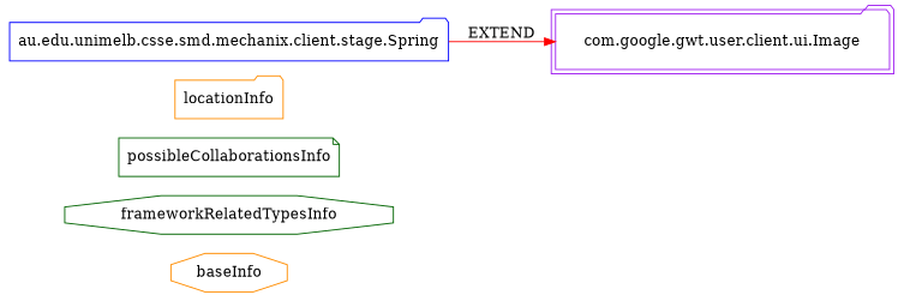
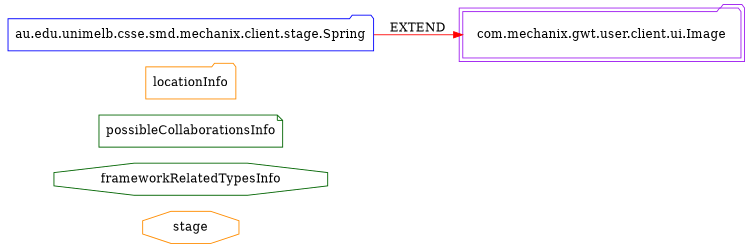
  digraph {
    rankdir=LR
    node [color=darkorange shape=folder]
-   baseInfo [category=extension_graph graphId=713 isAnonymous=false possibleRelation=false shape=octagon]
+   baseInfo [category=extension_graph graphId=713 isAnonymous=false possibleRelation=false shape=octagon label=stage]
    frameworkRelatedTypesInfo [0="com.google.gwt.user.client.ui.Image" color=darkgreen shape=octagon]
    possibleCollaborationsInfo [color=darkgreen shape=note]
    locationInfo [contextSignature=Spring filePath="/aramk-mechanix/mechanix-master/src/au/edu/unimelb/csse/smd/mechanix/client/stage/Spring.java" graphId=713 projectName="aramk-mechanix"]
    n5 [color=blue isFrameworkType=false label="au.edu.unimelb.csse.smd.mechanix.client.stage.Spring" vertexType=ROOT_CLIENT_CLASS_DECLARATION]
-   n6 [isFrameworkType=true label="com.google.gwt.user.client.ui.Image" peripheries=2 vertexType=FRAMEWORK_CLASS_TYPE color=purple]
+   n6 [isFrameworkType=true label="com.mechanix.gwt.user.client.ui.Image" peripheries=2 vertexType=FRAMEWORK_CLASS_TYPE color=purple]
    n5 -> n6 [color=red label=EXTEND]
  }
